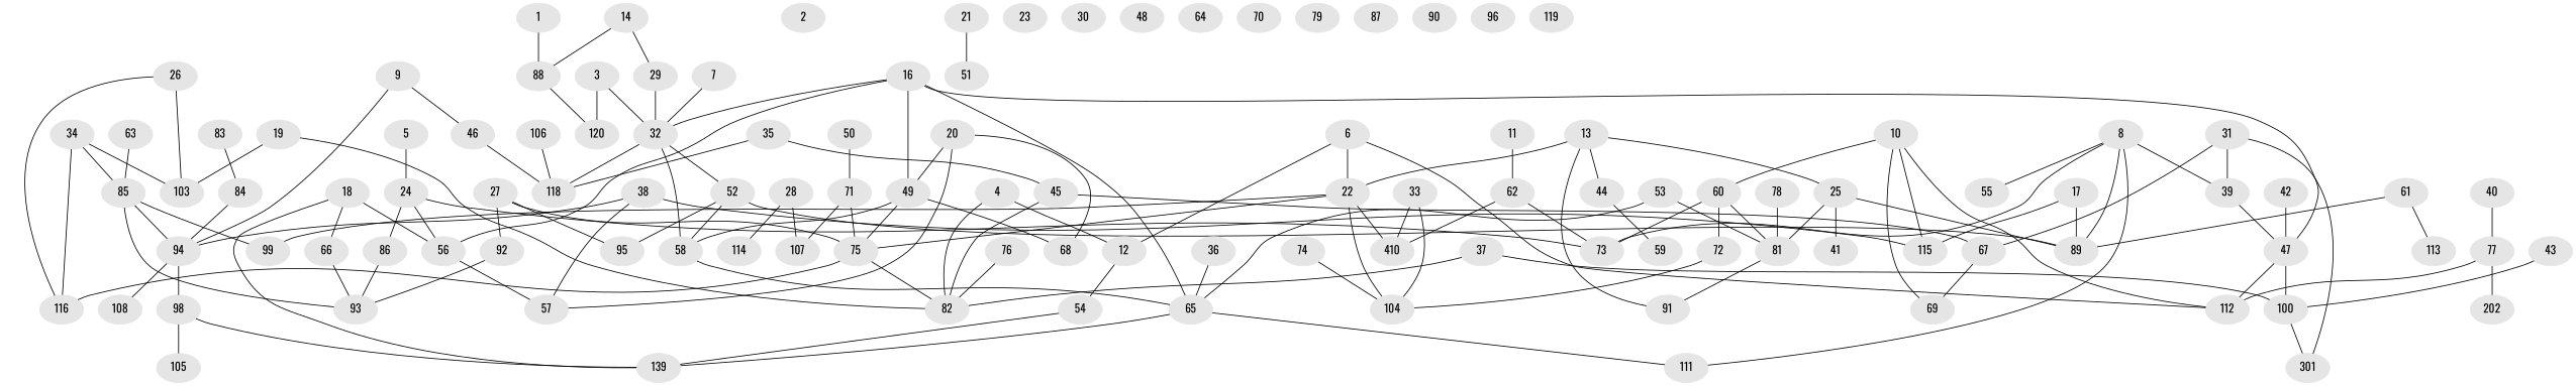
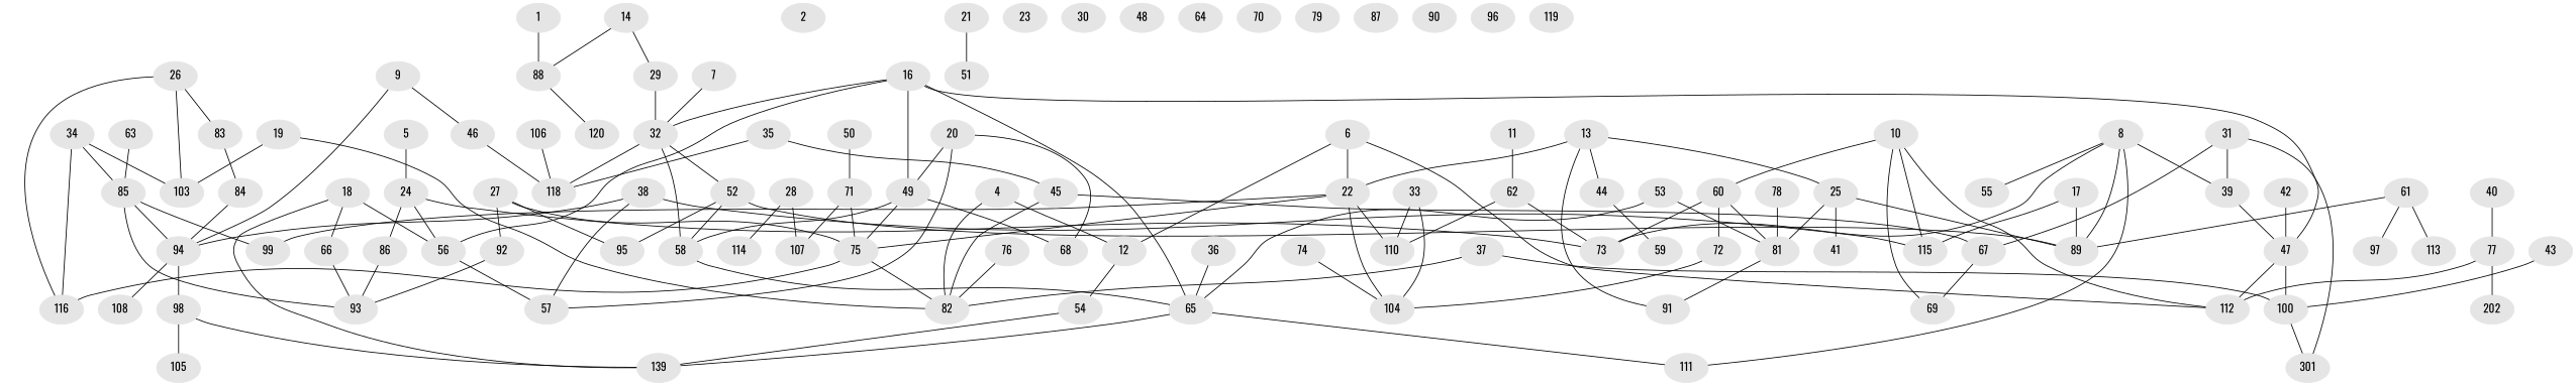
  graph {
    fontname=Oswald
    node [color=gray90 fontname=Oswald style=filled]
    edge [fontname=Oswald]
    1
    88
    120
    2
-   3
    32
    52
    58
    118
    4
    12
    82
    54
    5
    24
    73
    56
    86
    6
    22
    112
    75
    99
    104
-   110 [label=410]
+   110
    7
    8
    39
    55
    89
    111
    47
    9
    46
    94
    98
    108
    10
    60
    69
    115
    81
    72
    11
    62
    n46 [label=139]
    13
    25
    44
    91
    41
    59
    92
    93
    14
    29
    71
    107
    16
    49
    65
    40
    77
    100
    68
    57
    17
    18
    66
    19
    103
    20
    21
    51
    116
    23
    26
    83
    84
    27
    95
    28
    114
    30
    31
    67
    n87 [label=301]
    33
    34
    85
    35
    45
    36
    37
    38
    n96 [label=202]
    42
    43
    48
    50
    53
    61
+   97
    113
    63
    64
    70
    74
    76
    78
    79
    87
    90
    105
    96
    106
    119
    1 -- 88
    88 -- 120
-   3 -- 120
-   3 -- 32
    32 -- 52
    32 -- 58
    32 -- 118
    52 -- 58
    52 -- 89
    52 -- 95
    58 -- 65
    4 -- 12
    4 -- 82
    12 -- 54
    54 -- n46
    5 -- 24
    24 -- 73
    24 -- 56
    24 -- 86
    56 -- 57
    86 -- 93
    6 -- 12
    6 -- 22
    6 -- 112
    22 -- 75
    22 -- 99
    22 -- 104
    22 -- 110
    75 -- 82
    75 -- 116
    7 -- 32
    8 -- 73
    8 -- 39
    8 -- 55
    8 -- 89
    8 -- 111
    39 -- 47
    47 -- 112
    47 -- 100
    9 -- 46
    9 -- 94
    46 -- 118
    94 -- 98
    94 -- 108
    98 -- n46
    98 -- 105
    10 -- 112
    10 -- 60
    10 -- 69
    10 -- 115
    60 -- 73
    60 -- 81
    60 -- 72
    81 -- 91
    72 -- 104
    11 -- 62
    62 -- 73
    62 -- 110
    13 -- 22
    13 -- 25
    13 -- 44
    13 -- 91
    25 -- 89
    25 -- 81
    25 -- 41
    44 -- 59
    92 -- 93
    14 -- 88
    14 -- 29
    29 -- 32
    71 -- 75
    71 -- 107
    16 -- 32
    16 -- 56
    16 -- 47
    16 -- 49
    16 -- 65
    49 -- 58
    49 -- 75
    49 -- 68
    65 -- 111
    65 -- n46
    40 -- 77
    77 -- 112
    77 -- n96
    100 -- n87
    17 -- 89
    17 -- 115
    18 -- 56
    18 -- n46
    18 -- 66
    66 -- 93
    19 -- 82
    19 -- 103
    20 -- 49
    20 -- 68
    20 -- 57
    21 -- 51
    26 -- 103
    26 -- 116
+   26 -- 83
    83 -- 84
    84 -- 94
    27 -- 75
    27 -- 92
    27 -- 95
    28 -- 107
    28 -- 114
    31 -- 39
    31 -- 67
    31 -- n87
    67 -- 69
    33 -- 104
    33 -- 110
    34 -- 103
    34 -- 116
    34 -- 85
    85 -- 99
    85 -- 94
    85 -- 93
    35 -- 118
    35 -- 45
    45 -- 82
    45 -- 67
    36 -- 65
    37 -- 82
    37 -- 100
    38 -- 94
    38 -- 115
    38 -- 57
    42 -- 47
    43 -- 100
    50 -- 71
    53 -- 81
    53 -- 65
    61 -- 89
+   61 -- 97
    61 -- 113
    63 -- 85
    74 -- 104
    76 -- 82
    78 -- 81
    106 -- 118
  }
